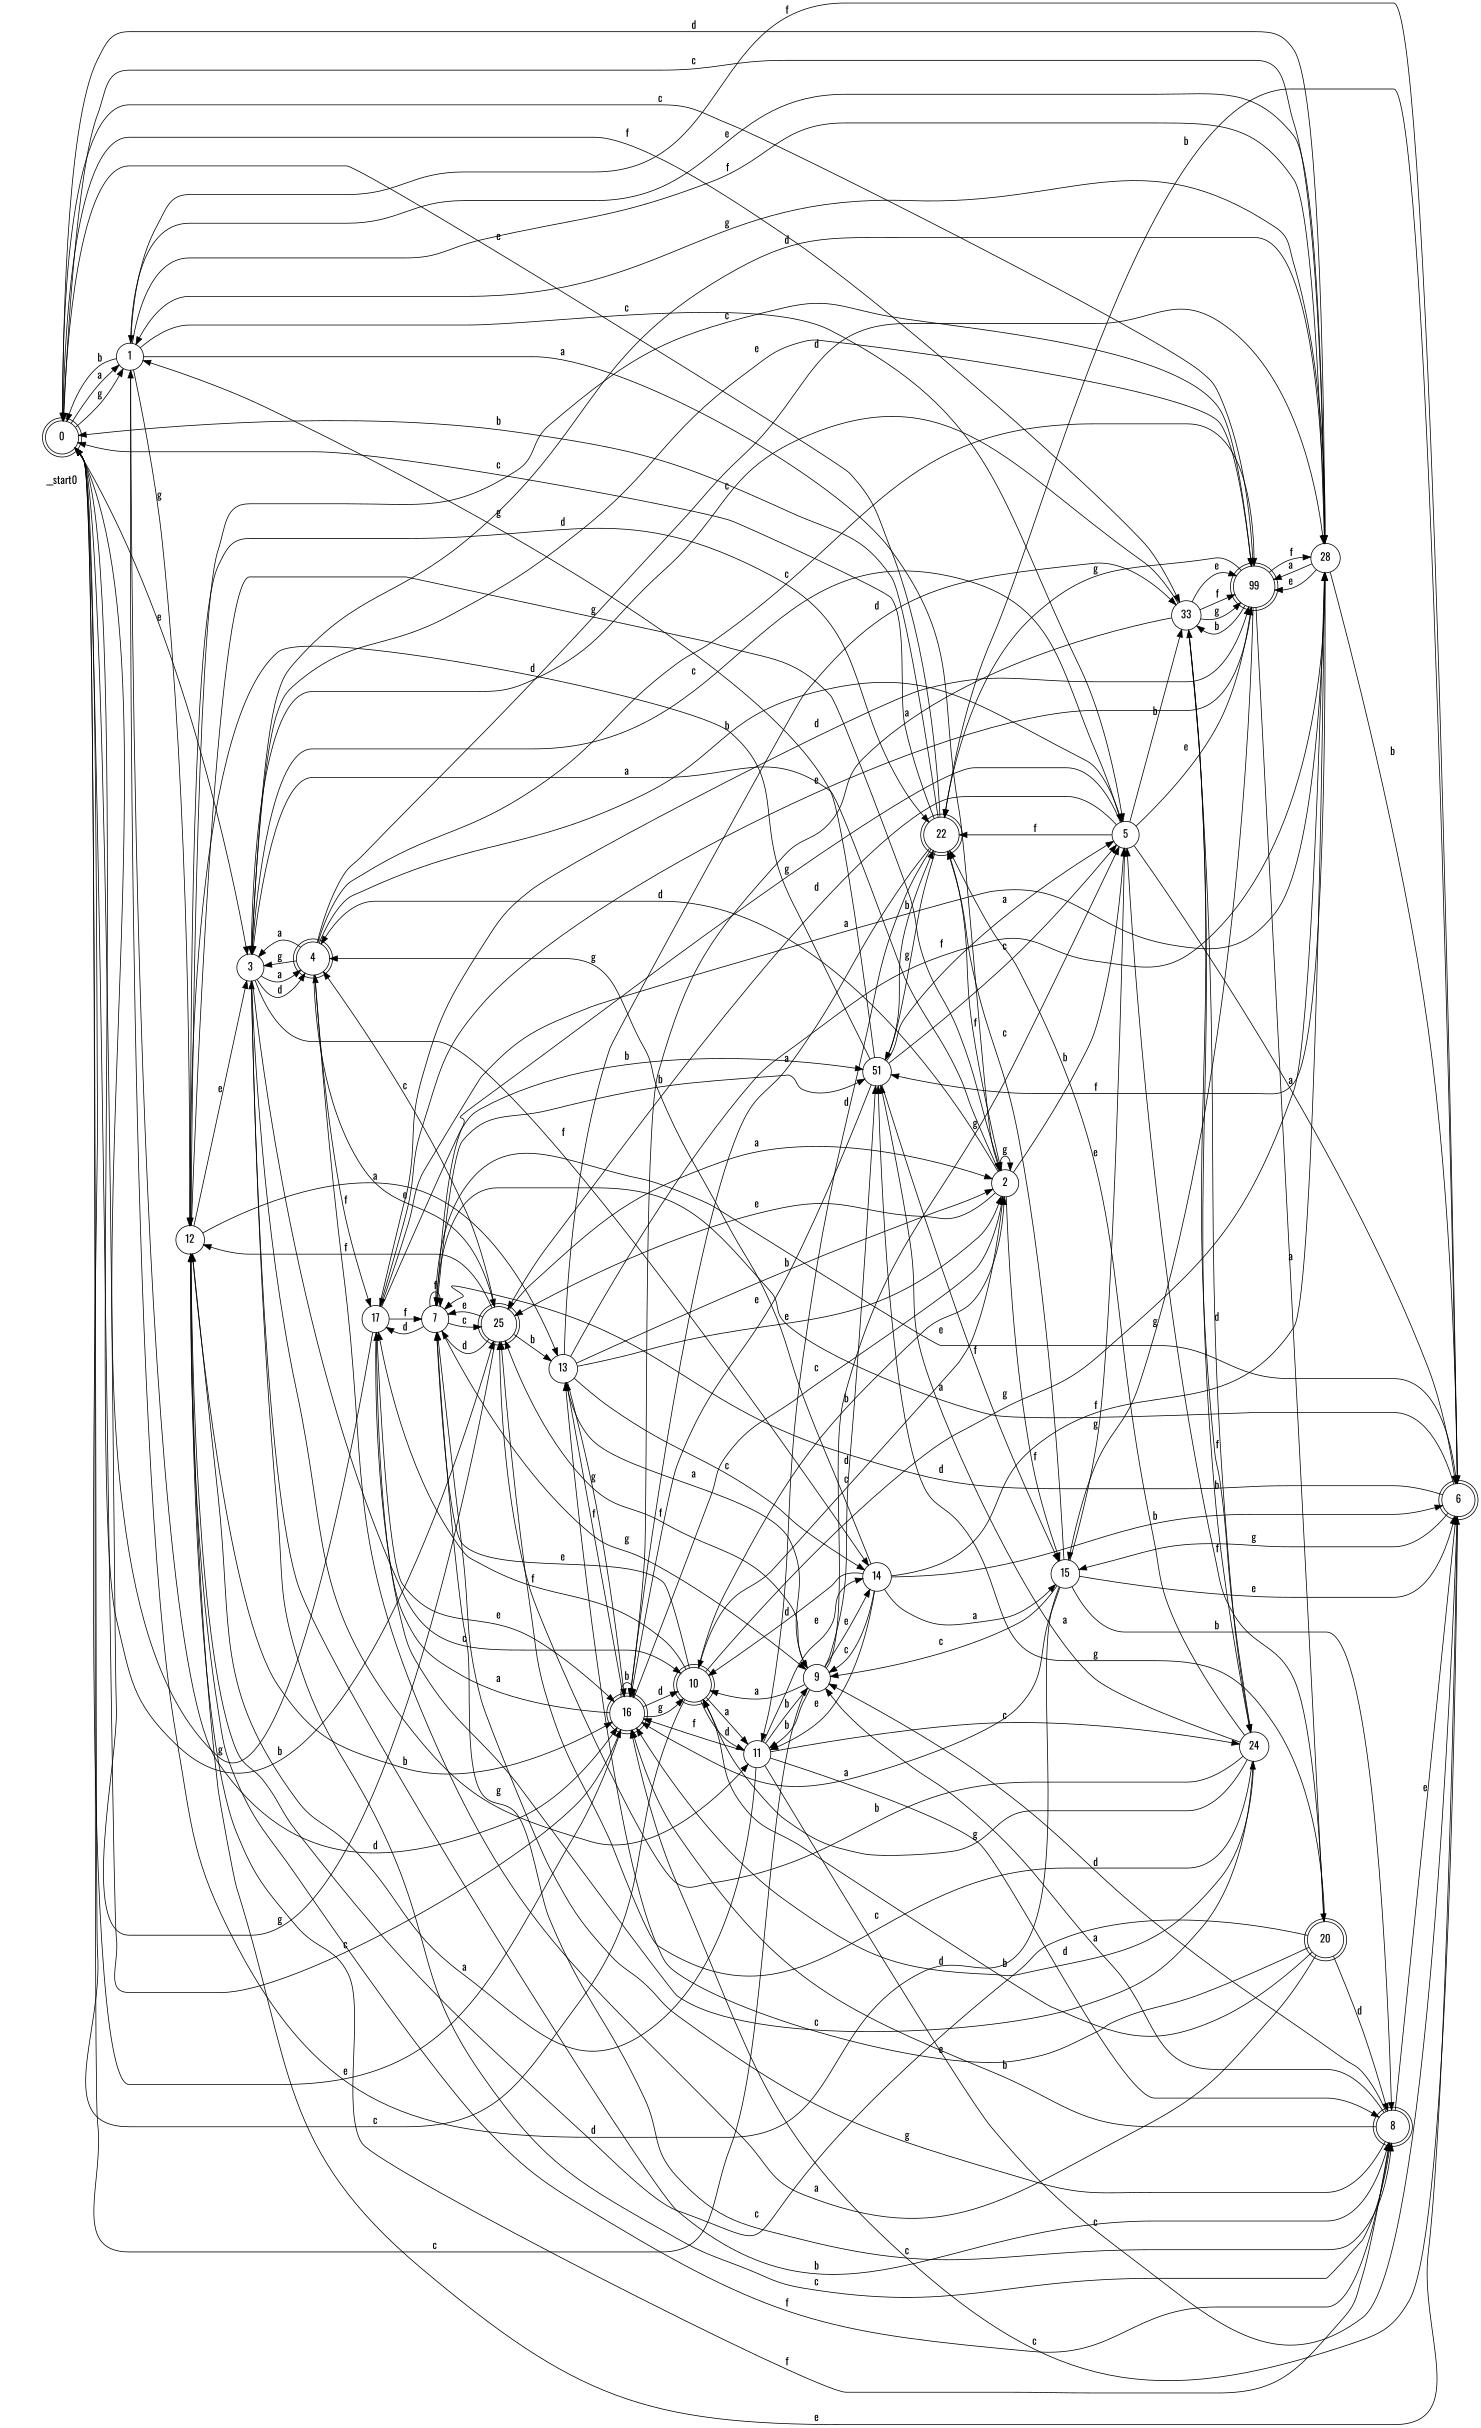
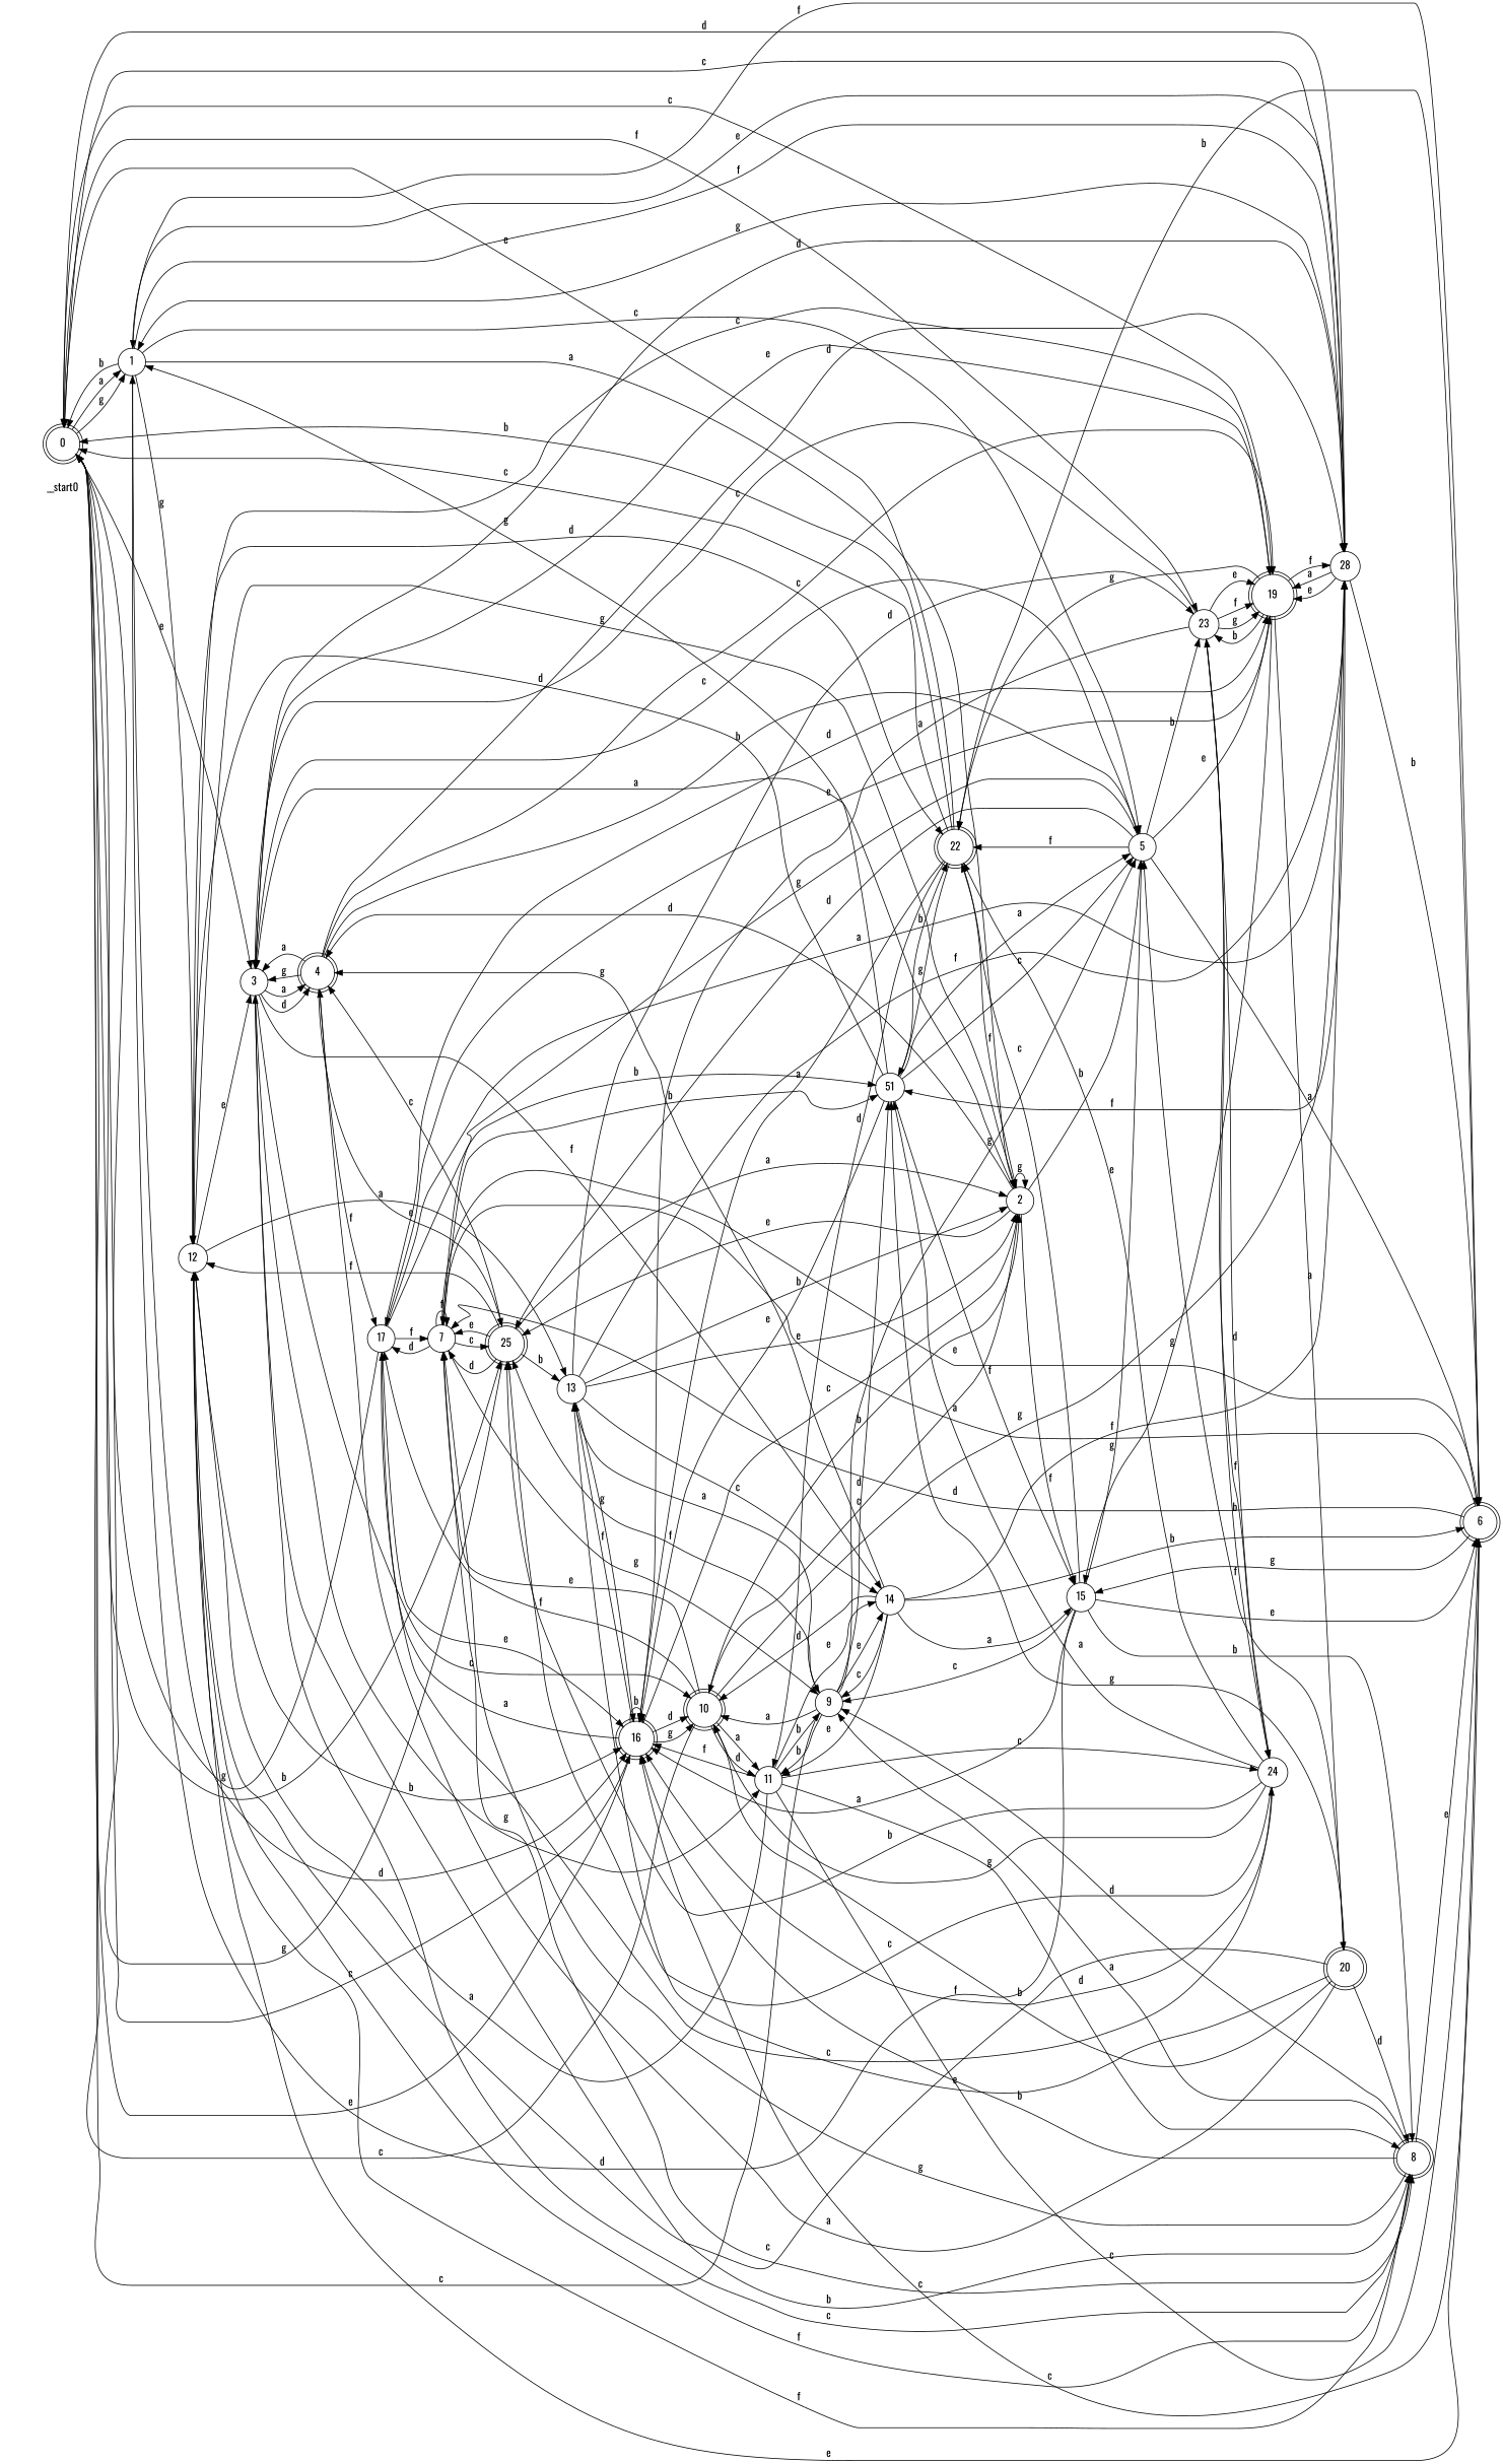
  digraph {
    fontname=Oswald
    rankdir=LR
    node [fontname=Oswald shape=circle color=black fillcolor=white style=filled]
    edge [fontname=Oswald]
    __start0 [shape=none color="" fillcolor="" style=""]
    n2 [label=0 shape=doublecircle style="rounded,filled"]
    n3 [label=1]
    n4 [label=3]
    n5 [label=16 shape=doublecircle style="rounded,filled"]
    n6 [label=28]
-   n7 [label=33]
+   n7 [label=23]
    n8 [label=25 shape=doublecircle style="rounded,filled"]
    n9 [label=2]
    n10 [label=5]
    n11 [label=12]
    n12 [label=4 shape=doublecircle style="rounded,filled"]
    n13 [label=10 shape=doublecircle style="rounded,filled"]
    n14 [label=8 shape=doublecircle style="rounded,filled"]
    n15 [label=11]
    n16 [label=14]
-   n17 [label=99 shape=doublecircle style="rounded,filled"]
+   n17 [label=19 shape=doublecircle style="rounded,filled"]
    n18 [label=17]
    n19 [label=13]
    n20 [label=6 shape=doublecircle style="rounded,filled"]
    n21 [label=51]
    n22 [label=24]
    n23 [label=7]
    n24 [label=15]
    n25 [label=22 shape=doublecircle style="rounded,filled"]
    n26 [label=9]
    n27 [label=20 shape=doublecircle style="rounded,filled"]
    n2 -> n3 [label=a]
    n2 -> n3 [label=g]
    n2 -> n4 [label=e]
    n2 -> n5 [label=c]
    n2 -> n6 [label=d]
    n2 -> n7 [label=f]
    n2 -> n8 [label=b]
    n3 -> n2 [label=b]
    n3 -> n5 [label=d]
    n3 -> n6 [label=e]
    n3 -> n6 [label=f]
    n3 -> n9 [label=a]
    n3 -> n10 [label=c]
    n3 -> n11 [label=g]
    n4 -> n12 [label=a]
    n4 -> n12 [label=d]
    n4 -> n13 [label=c]
    n4 -> n14 [label=b]
    n4 -> n15 [label=g]
    n4 -> n16 [label=f]
    n4 -> n17 [label=e]
    n5 -> n2 [label=e]
    n5 -> n5 [label=b]
    n5 -> n9 [label=c]
    n5 -> n13 [label=d]
    n5 -> n13 [label=g]
    n5 -> n18 [label=a]
    n5 -> n19 [label=f]
    n6 -> n2 [label=c]
    n6 -> n3 [label=g]
    n6 -> n4 [label=d]
    n6 -> n17 [label=a]
    n6 -> n17 [label=e]
    n6 -> n20 [label=b]
    n6 -> n21 [label=f]
    n7 -> n4 [label=c]
    n7 -> n5 [label=a]
    n7 -> n17 [label=e]
    n7 -> n17 [label=f]
    n7 -> n17 [label=g]
    n7 -> n22 [label=b]
    n7 -> n22 [label=d]
    n8 -> n2 [label=g]
    n8 -> n9 [label=a]
    n8 -> n11 [label=f]
    n8 -> n12 [label=c]
    n8 -> n19 [label=b]
    n8 -> n23 [label=d]
    n8 -> n23 [label=e]
    n9 -> n4 [label=a]
    n9 -> n8 [label=e]
    n9 -> n9 [label=g]
    n9 -> n10 [label=b]
    n9 -> n12 [label=d]
    n9 -> n13 [label=c]
    n9 -> n24 [label=f]
    n10 -> n4 [label=c]
    n10 -> n7 [label=b]
    n10 -> n8 [label=d]
    n10 -> n17 [label=e]
    n10 -> n20 [label=a]
    n10 -> n23 [label=g]
    n10 -> n25 [label=f]
    n11 -> n4 [label=e]
    n11 -> n5 [label=b]
    n11 -> n9 [label=g]
    n11 -> n14 [label=f]
    n11 -> n17 [label=c]
    n11 -> n19 [label=a]
    n11 -> n25 [label=d]
    n12 -> n4 [label=a]
    n12 -> n4 [label=g]
    n12 -> n6 [label=d]
    n12 -> n8 [label=e]
    n12 -> n10 [label=b]
    n12 -> n17 [label=c]
    n12 -> n18 [label=f]
    n13 -> n2 [label=c]
    n13 -> n6 [label=g]
    n13 -> n9 [label=b]
    n13 -> n15 [label=a]
    n13 -> n15 [label=d]
    n13 -> n18 [label=f]
    n13 -> n23 [label=e]
    n14 -> n4 [label=c]
    n14 -> n5 [label=b]
    n14 -> n11 [label=f]
    n14 -> n20 [label=e]
    n14 -> n23 [label=g]
    n14 -> n26 [label=a]
    n14 -> n26 [label=d]
    n15 -> n5 [label=f]
    n15 -> n11 [label=a]
    n15 -> n14 [label=d]
    n15 -> n16 [label=e]
    n15 -> n20 [label=c]
    n15 -> n22 [label=c]
    n15 -> n26 [label=b]
    n16 -> n6 [label=f]
    n16 -> n12 [label=g]
    n16 -> n13 [label=d]
    n16 -> n15 [label=e]
    n16 -> n20 [label=b]
    n16 -> n24 [label=a]
    n16 -> n26 [label=c]
    n17 -> n2 [label=c]
    n17 -> n6 [label=f]
    n17 -> n7 [label=b]
    n17 -> n18 [label=e]
    n17 -> n24 [label=g]
    n17 -> n25 [label=g]
    n17 -> n27 [label=a]
    n18 -> n2 [label=g]
    n18 -> n5 [label=e]
    n18 -> n6 [label=a]
    n18 -> n17 [label=d]
    n18 -> n21 [label=b]
    n18 -> n22 [label=c]
    n18 -> n23 [label=f]
    n19 -> n5 [label=g]
    n19 -> n6 [label=f]
    n19 -> n7 [label=d]
    n19 -> n9 [label=b]
    n19 -> n9 [label=e]
    n19 -> n16 [label=c]
    n19 -> n26 [label=a]
    n20 -> n3 [label=f]
    n20 -> n5 [label=c]
    n20 -> n11 [label=e]
    n20 -> n23 [label=a]
    n20 -> n23 [label=d]
    n20 -> n24 [label=g]
    n20 -> n25 [label=b]
    n21 -> n3 [label=g]
    n21 -> n5 [label=e]
    n21 -> n10 [label=a]
    n21 -> n10 [label=c]
    n21 -> n11 [label=d]
    n21 -> n24 [label=f]
    n21 -> n25 [label=b]
-   n22 -> n5 [label=d]
+   n22 -> n5 [label=f]
    n22 -> n7 [label=f]
    n22 -> n8 [label=b]
    n22 -> n8 [label=c]
    n22 -> n13 [label=g]
    n22 -> n21 [label=a]
    n22 -> n25 [label=e]
    n23 -> n8 [label=c]
    n23 -> n14 [label=c]
    n23 -> n18 [label=d]
    n23 -> n20 [label=e]
    n23 -> n21 [label=b]
    n23 -> n23 [label=f]
    n23 -> n26 [label=g]
    n24 -> n3 [label=d]
    n24 -> n5 [label=a]
    n24 -> n10 [label=g]
    n24 -> n14 [label=b]
    n24 -> n20 [label=e]
    n24 -> n25 [label=c]
    n24 -> n26 [label=c]
    n25 -> n2 [label=b]
    n25 -> n2 [label=c]
    n25 -> n2 [label=e]
    n25 -> n5 [label=a]
    n25 -> n9 [label=f]
    n25 -> n15 [label=d]
    n25 -> n21 [label=g]
    n26 -> n2 [label=c]
    n26 -> n8 [label=f]
    n26 -> n10 [label=g]
    n26 -> n13 [label=a]
    n26 -> n15 [label=b]
    n26 -> n16 [label=e]
    n26 -> n21 [label=d]
    n27 -> n10 [label=f]
    n27 -> n11 [label=c]
    n27 -> n12 [label=a]
    n27 -> n13 [label=b]
    n27 -> n14 [label=d]
    n27 -> n19 [label=e]
    n27 -> n21 [label=g]
  }
